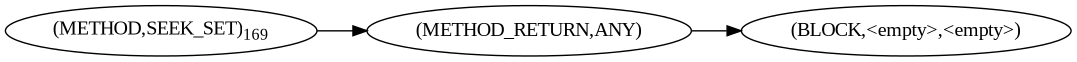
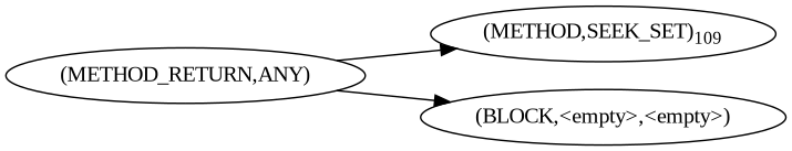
  digraph {
    fontname="Liberation Serif"
    rankdir=LR
    node [fontname="Liberation Serif"]
    edge [fontname="Liberation Serif"]
-   n1 [label=<(METHOD,SEEK_SET)<SUB>169</SUB>>]
+   n1 [label=<(METHOD,SEEK_SET)<SUB>109</SUB>>]
    n2 [label=<(METHOD_RETURN,ANY)>]
    n3 [label=<(BLOCK,&lt;empty&gt;,&lt;empty&gt;)>]
-   n1 -> n2
+   n2 -> n1
    n2 -> n3
  }
